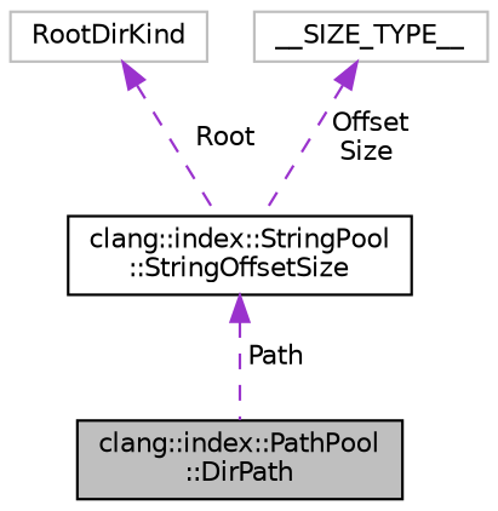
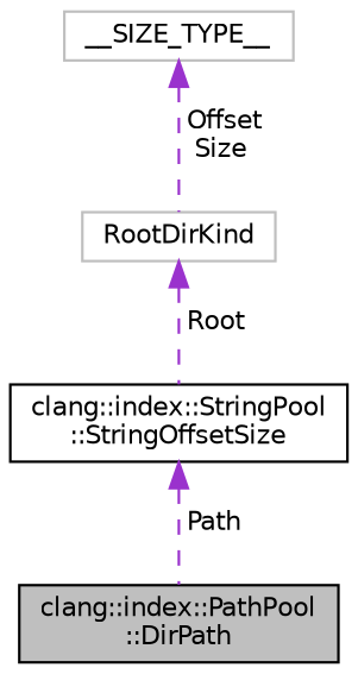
  digraph {
    node [color=black fontname=Helvetica fontsize=10 shape=record]
    edge [color=darkorchid3 dir=back fontname=Helvetica fontsize=10 labelfontname=Helvetica labelfontsize=10 style=dashed]
    n1 [fillcolor=grey75 fontcolor=black height=0.2 label="clang::index::PathPool\l::DirPath" style=filled width=0.4]
    n2 [color=grey75 height=0.2 label=RootDirKind width=0.4]
    n3 [height=0.2 label="clang::index::StringPool\l::StringOffsetSize" width=0.4]
    n4 [color=grey75 height=0.2 label=__SIZE_TYPE__ width=0.4]
    n2 -> n3 [label=" Root"]
    n3 -> n1 [label=" Path"]
-   n4 -> n3 [label=" Offset\nSize"]
+   n4 -> n2 [label=" Offset\nSize"]
  }
